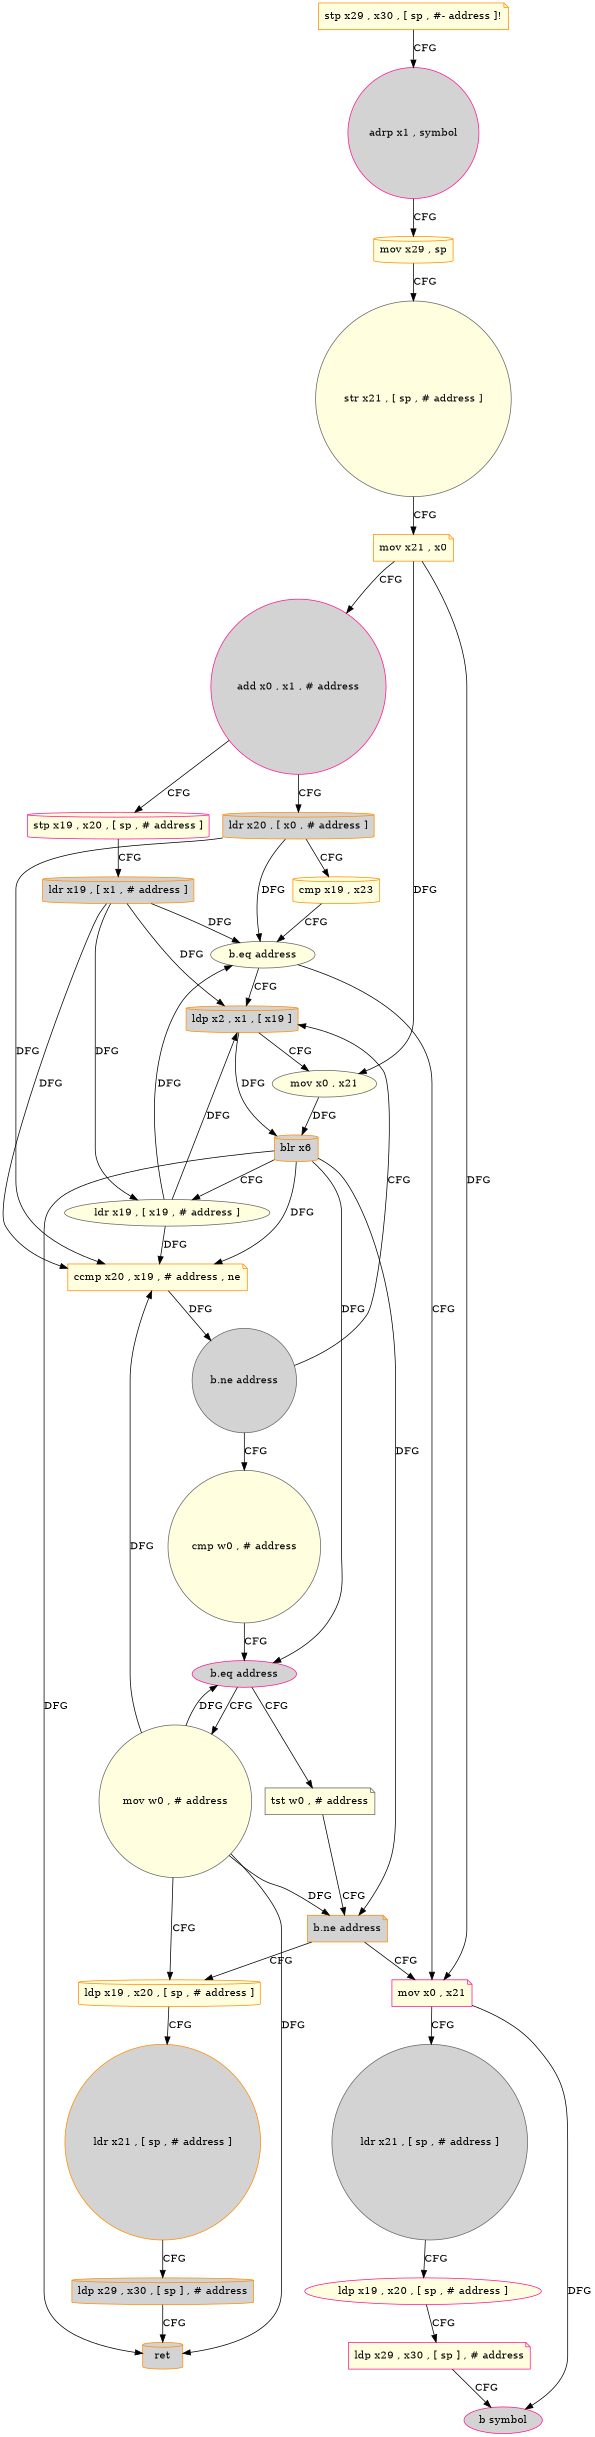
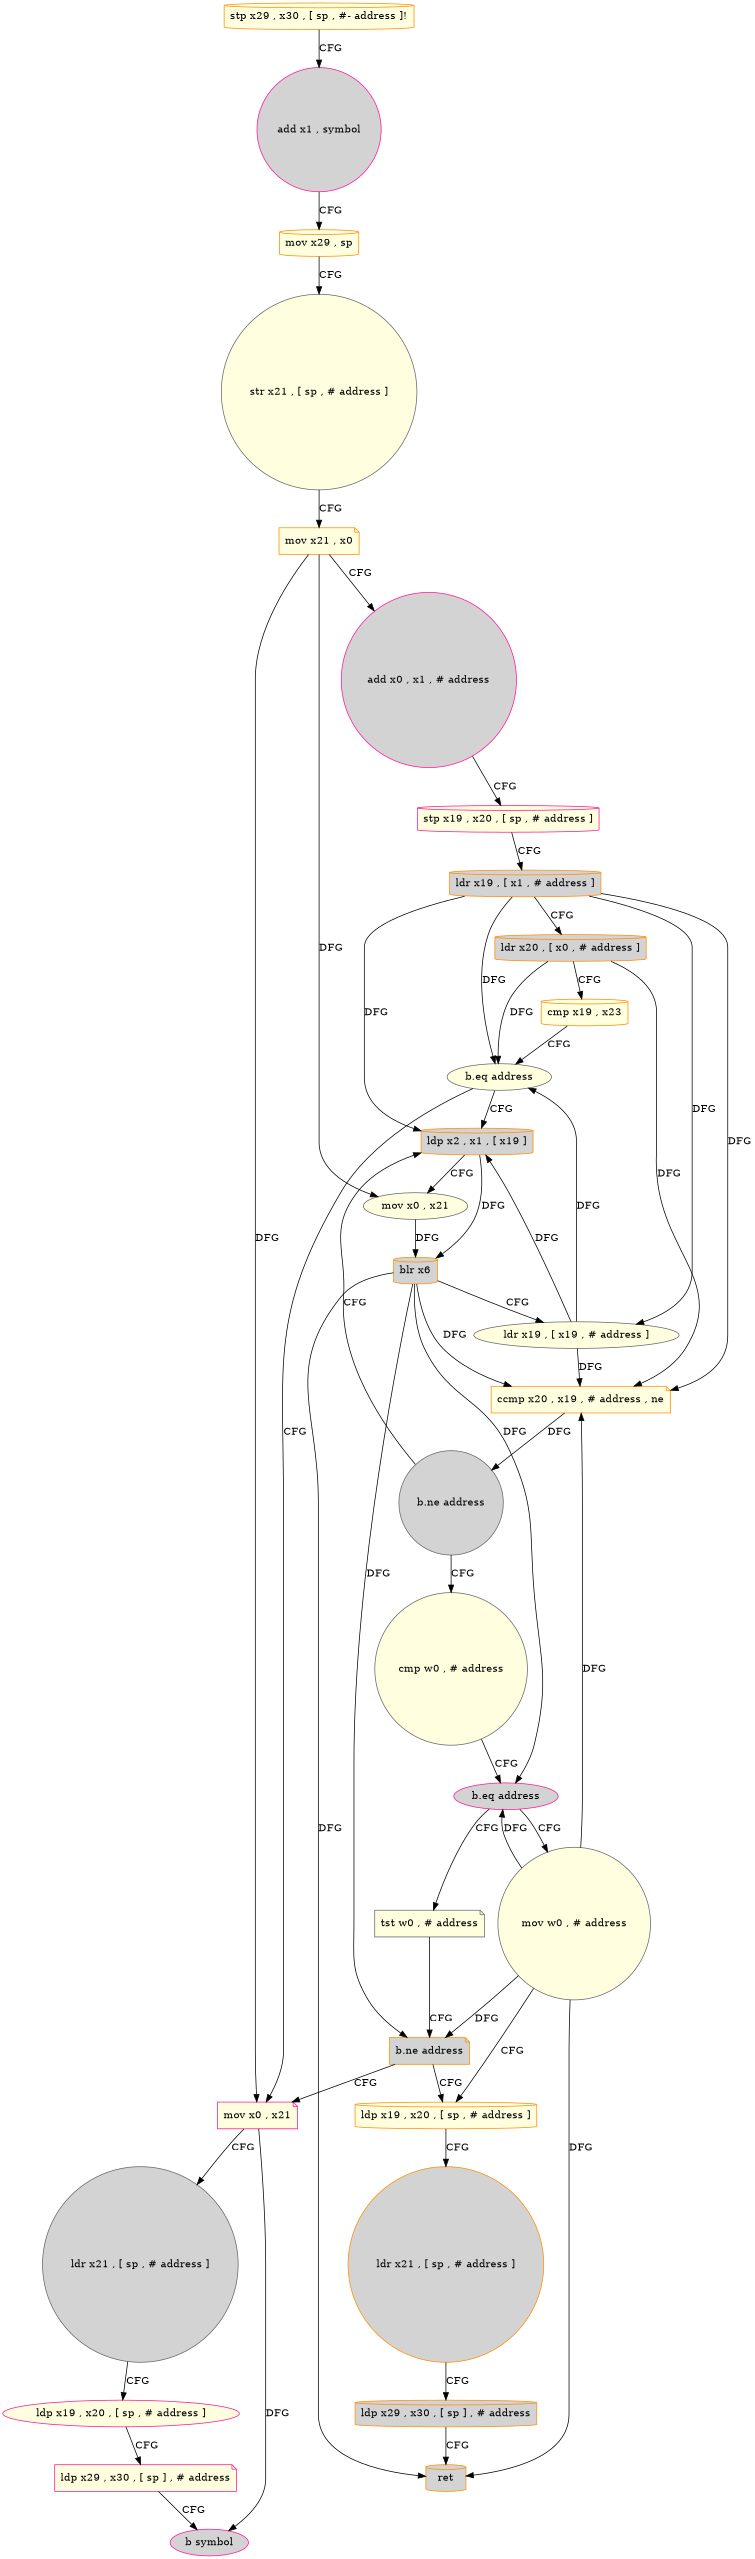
  digraph {
    node [color=darkorange fillcolor=lightyellow shape=cylinder style=filled]
-   n1 [label="stp x29 , x30 , [ sp , #- address ]!" shape=note]
-   n2 [color=deeppink fillcolor=lightgrey label="adrp x1 , symbol" shape=circle]
+   n1 [label="stp x29 , x30 , [ sp , #- address ]!"]
+   n2 [color=deeppink fillcolor=lightgrey label="add x1 , symbol" shape=circle]
    n3 [label="mov x29 , sp"]
    n4 [color=gray40 label="str x21 , [ sp , # address ]" shape=circle]
    n5 [label="mov x21 , x0" shape=note]
    n6 [color=deeppink fillcolor=lightgrey label="add x0 , x1 , # address" shape=circle]
    n7 [color=deeppink label="mov x0 , x21" shape=note]
    n8 [color=gray40 label="mov x0 , x21" shape=ellipse]
    n9 [color=deeppink label="stp x19 , x20 , [ sp , # address ]"]
    n10 [color=gray40 fillcolor=lightgrey label="ldr x21 , [ sp , # address ]" shape=circle]
    n11 [color=deeppink fillcolor=lightgrey label="b symbol" shape=ellipse]
    n12 [fillcolor=lightgrey label="blr x6"]
    n13 [fillcolor=lightgrey label="ldr x19 , [ x1 , # address ]"]
    n14 [fillcolor=lightgrey label="ldr x20 , [ x0 , # address ]"]
    n15 [color=gray40 label="b.eq address" shape=ellipse]
    n16 [fillcolor=lightgrey label="ldp x2 , x1 , [ x19 ]"]
    n17 [color=gray40 label="ldr x19 , [ x19 , # address ]" shape=ellipse]
    n18 [label="ccmp x20 , x19 , # address , ne" shape=note]
    n19 [label="cmp x19 , x23"]
    n20 [color=gray40 fillcolor=lightgrey label="b.ne address" shape=circle]
    n21 [color=deeppink label="ldp x19 , x20 , [ sp , # address ]" shape=ellipse]
    n22 [color=deeppink fillcolor=lightgrey label="b.eq address" shape=ellipse]
    n23 [fillcolor=lightgrey label="b.ne address" shape=note]
    n24 [fillcolor=lightgrey label=ret]
    n25 [color=deeppink label="ldp x29 , x30 , [ sp ] , # address" shape=note]
    n26 [color=gray40 label="mov w0 , # address" shape=circle]
    n27 [color=gray40 label="tst w0 , # address" shape=note]
    n28 [label="ldp x19 , x20 , [ sp , # address ]"]
    n29 [color=gray40 label="cmp w0 , # address" shape=circle]
    n30 [fillcolor=lightgrey label="ldr x21 , [ sp , # address ]" shape=circle]
    n31 [fillcolor=lightgrey label="ldp x29 , x30 , [ sp ] , # address"]
    n1 -> n2 [label=CFG]
    n2 -> n3 [label=CFG]
    n3 -> n4 [label=CFG]
    n4 -> n5 [label=CFG]
    n5 -> n6 [label=CFG]
    n5 -> n7 [label=DFG]
    n5 -> n8 [label=DFG]
    n6 -> n9 [label=CFG]
    n7 -> n10 [label=CFG]
    n7 -> n11 [label=DFG]
    n8 -> n12 [label=DFG]
    n9 -> n13 [label=CFG]
    n10 -> n21 [label=CFG]
    n12 -> n17 [label=CFG]
    n12 -> n18 [label=DFG]
    n12 -> n22 [label=DFG]
    n12 -> n23 [label=DFG]
    n12 -> n24 [label=DFG]
-   n6 -> n14 [label=CFG]
+   n13 -> n14 [label=CFG]
    n13 -> n15 [label=DFG]
    n13 -> n16 [label=DFG]
    n13 -> n17 [label=DFG]
    n13 -> n18 [label=DFG]
    n14 -> n15 [label=DFG]
    n14 -> n18 [label=DFG]
    n14 -> n19 [label=CFG]
    n15 -> n7 [label=CFG]
    n15 -> n16 [label=CFG]
    n16 -> n8 [label=CFG]
    n16 -> n12 [label=DFG]
    n17 -> n15 [label=DFG]
    n17 -> n16 [label=DFG]
    n17 -> n18 [label=DFG]
    n18 -> n20 [label=DFG]
    n19 -> n15 [label=CFG]
    n20 -> n16 [label=CFG]
    n20 -> n29 [label=CFG]
    n21 -> n25 [label=CFG]
    n22 -> n26 [label=CFG]
    n22 -> n27 [label=CFG]
    n23 -> n7 [label=CFG]
    n23 -> n28 [label=CFG]
    n25 -> n11 [label=CFG]
    n26 -> n18 [label=DFG]
    n26 -> n22 [label=DFG]
    n26 -> n23 [label=DFG]
    n26 -> n24 [label=DFG]
    n26 -> n28 [label=CFG]
    n27 -> n23 [label=CFG]
    n28 -> n30 [label=CFG]
    n29 -> n22 [label=CFG]
    n30 -> n31 [label=CFG]
    n31 -> n24 [label=CFG]
  }
